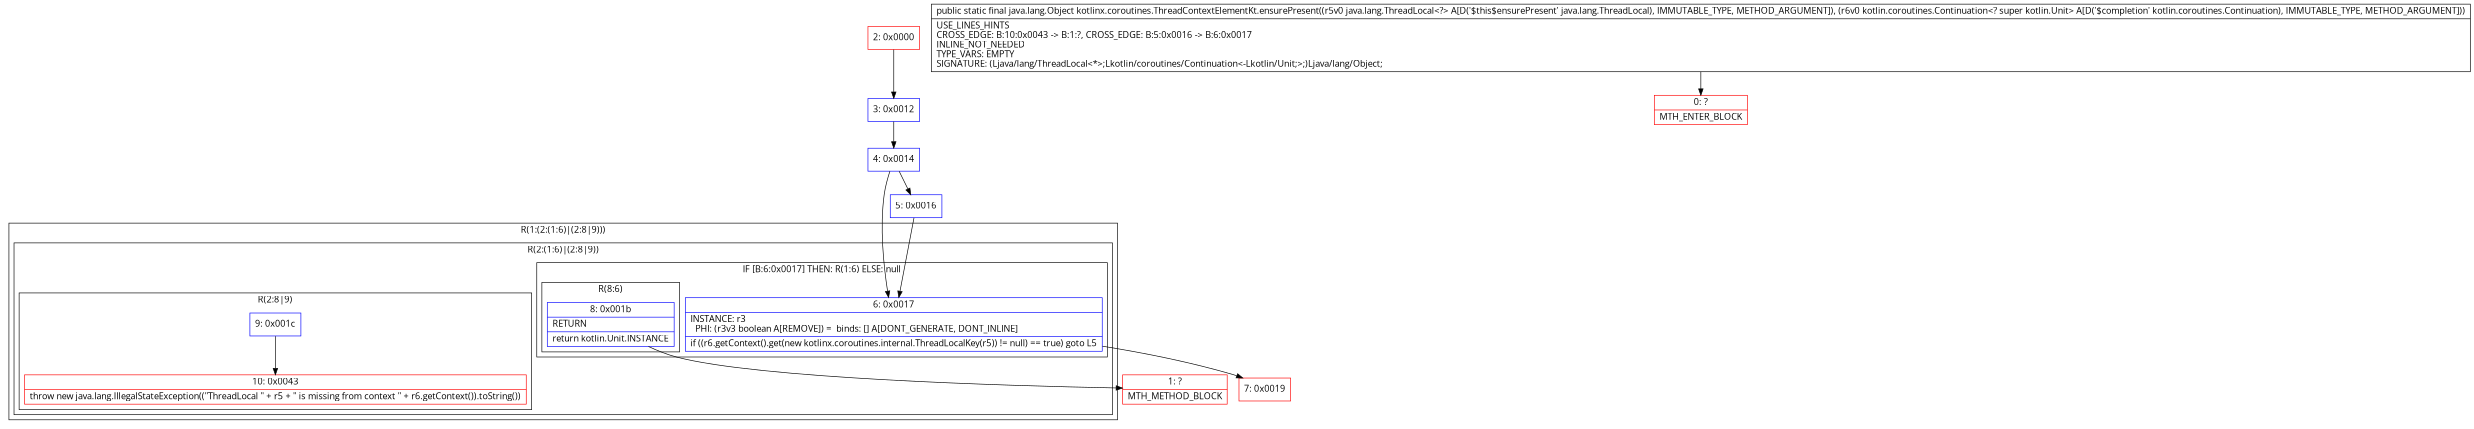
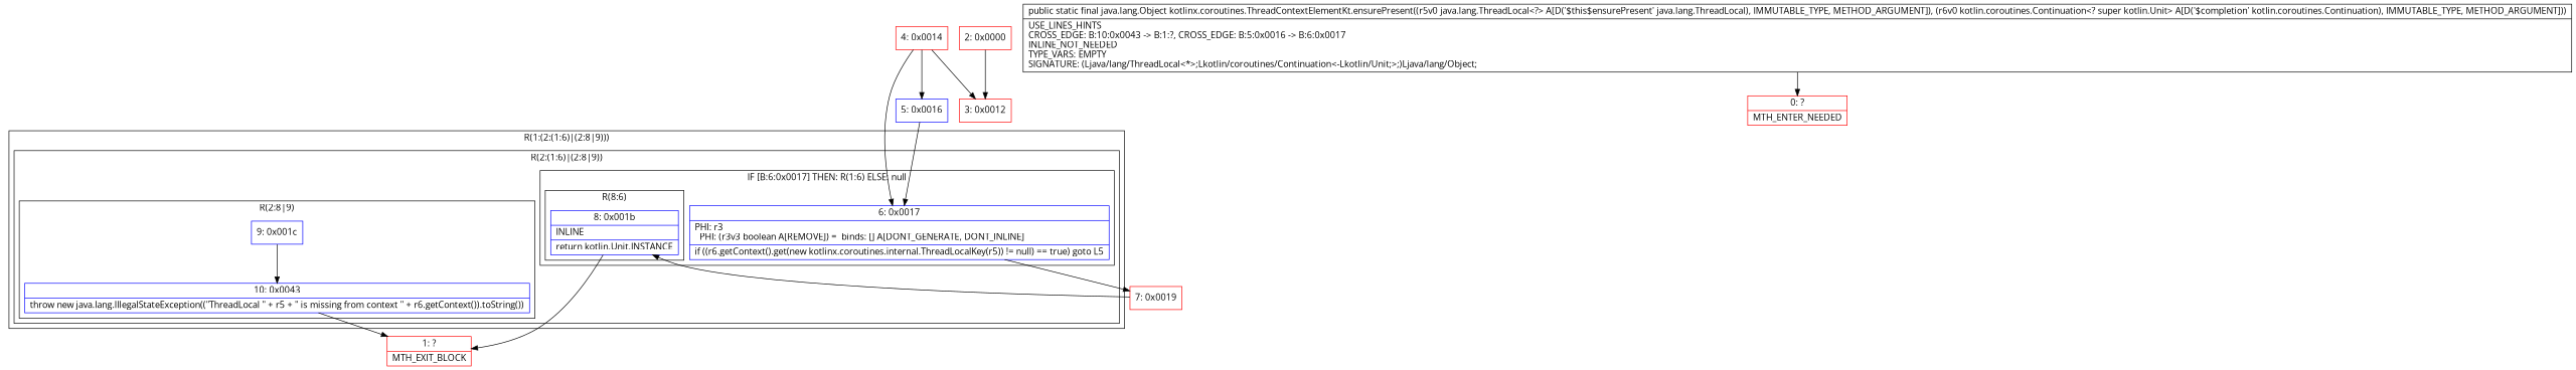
  digraph {
    fontname="Open Sans"
    node [color=red fontname="Open Sans" shape=record]
    edge [fontname="Open Sans"]
-   n1 [color=blue label="{8\:\ 0x001b|RETURN\l|return kotlin.Unit.INSTANCE\l}"]
-   n2 [color=blue label="{6\:\ 0x0017|INSTANCE: r3 \l  PHI: (r3v3 boolean A[REMOVE]) =  binds: [] A[DONT_GENERATE, DONT_INLINE]\l|if ((r6.getContext().get(new kotlinx.coroutines.internal.ThreadLocalKey(r5)) != null) == true) goto L5\l}"]
+   n1 [color=blue label="{8\:\ 0x001b|INLINE\l|return kotlin.Unit.INSTANCE\l}"]
+   n2 [color=blue label="{6\:\ 0x0017|PHI: r3 \l  PHI: (r3v3 boolean A[REMOVE]) =  binds: [] A[DONT_GENERATE, DONT_INLINE]\l|if ((r6.getContext().get(new kotlinx.coroutines.internal.ThreadLocalKey(r5)) != null) == true) goto L5\l}"]
    n3 [color=blue label="{9\:\ 0x001c}"]
-   n4 [label="{10\:\ 0x0043|throw new java.lang.IllegalStateException((\"ThreadLocal \" + r5 + \" is missing from context \" + r6.getContext()).toString())\l}"]
-   n5 [label="{1\:\ ?|MTH_METHOD_BLOCK\l}"]
+   n4 [color=blue label="{10\:\ 0x0043|throw new java.lang.IllegalStateException((\"ThreadLocal \" + r5 + \" is missing from context \" + r6.getContext()).toString())\l}"]
+   n5 [label="{1\:\ ?|MTH_EXIT_BLOCK\l}"]
    n6 [label="{7\:\ 0x0019}"]
-   n7 [label="{0\:\ ?|MTH_ENTER_BLOCK\l}"]
+   n7 [label="{0\:\ ?|MTH_ENTER_NEEDED\l}"]
    n8 [label="{2\:\ 0x0000}"]
-   n9 [color=blue label="{3\:\ 0x0012}"]
-   n10 [color=blue label="{4\:\ 0x0014}"]
+   n9 [label="{3\:\ 0x0012}"]
+   n10 [label="{4\:\ 0x0014}"]
    n11 [color=blue label="{5\:\ 0x0016}"]
    n12 [label="{public static final java.lang.Object kotlinx.coroutines.ThreadContextElementKt.ensurePresent((r5v0 java.lang.ThreadLocal\<?\> A[D('$this$ensurePresent' java.lang.ThreadLocal), IMMUTABLE_TYPE, METHOD_ARGUMENT]), (r6v0 kotlin.coroutines.Continuation\<? super kotlin.Unit\> A[D('$completion' kotlin.coroutines.Continuation), IMMUTABLE_TYPE, METHOD_ARGUMENT]))  | USE_LINES_HINTS\lCROSS_EDGE: B:10:0x0043 \-\> B:1:?, CROSS_EDGE: B:5:0x0016 \-\> B:6:0x0017\lINLINE_NOT_NEEDED\lTYPE_VARS: EMPTY\lSIGNATURE: (Ljava\/lang\/ThreadLocal\<*\>;Lkotlin\/coroutines\/Continuation\<\-Lkotlin\/Unit;\>;)Ljava\/lang\/Object;\l}" color=""]
    subgraph cluster_1 {
      label="R(1:(2:(1:6)|(2:8|9)))"
      subgraph cluster_2 {
        label="R(2:(1:6)|(2:8|9))"
        subgraph cluster_3 {
          label="IF [B:6:0x0017] THEN: R(1:6) ELSE: null"
          n2
          subgraph cluster_4 {
            label="R(8:6)"
            n1
          }
        }
        subgraph cluster_5 {
          label="R(2:8|9)"
          n3
          n4
        }
      }
    }
    n1 -> n5
    n2 -> n6
    n3 -> n4
+   n4 -> n5
+   n6 -> n1
    n8 -> n9
-   n9 -> n10
+   n10 -> n9
    n10 -> n2
    n10 -> n11
    n11 -> n2
    n12 -> n7
  }
